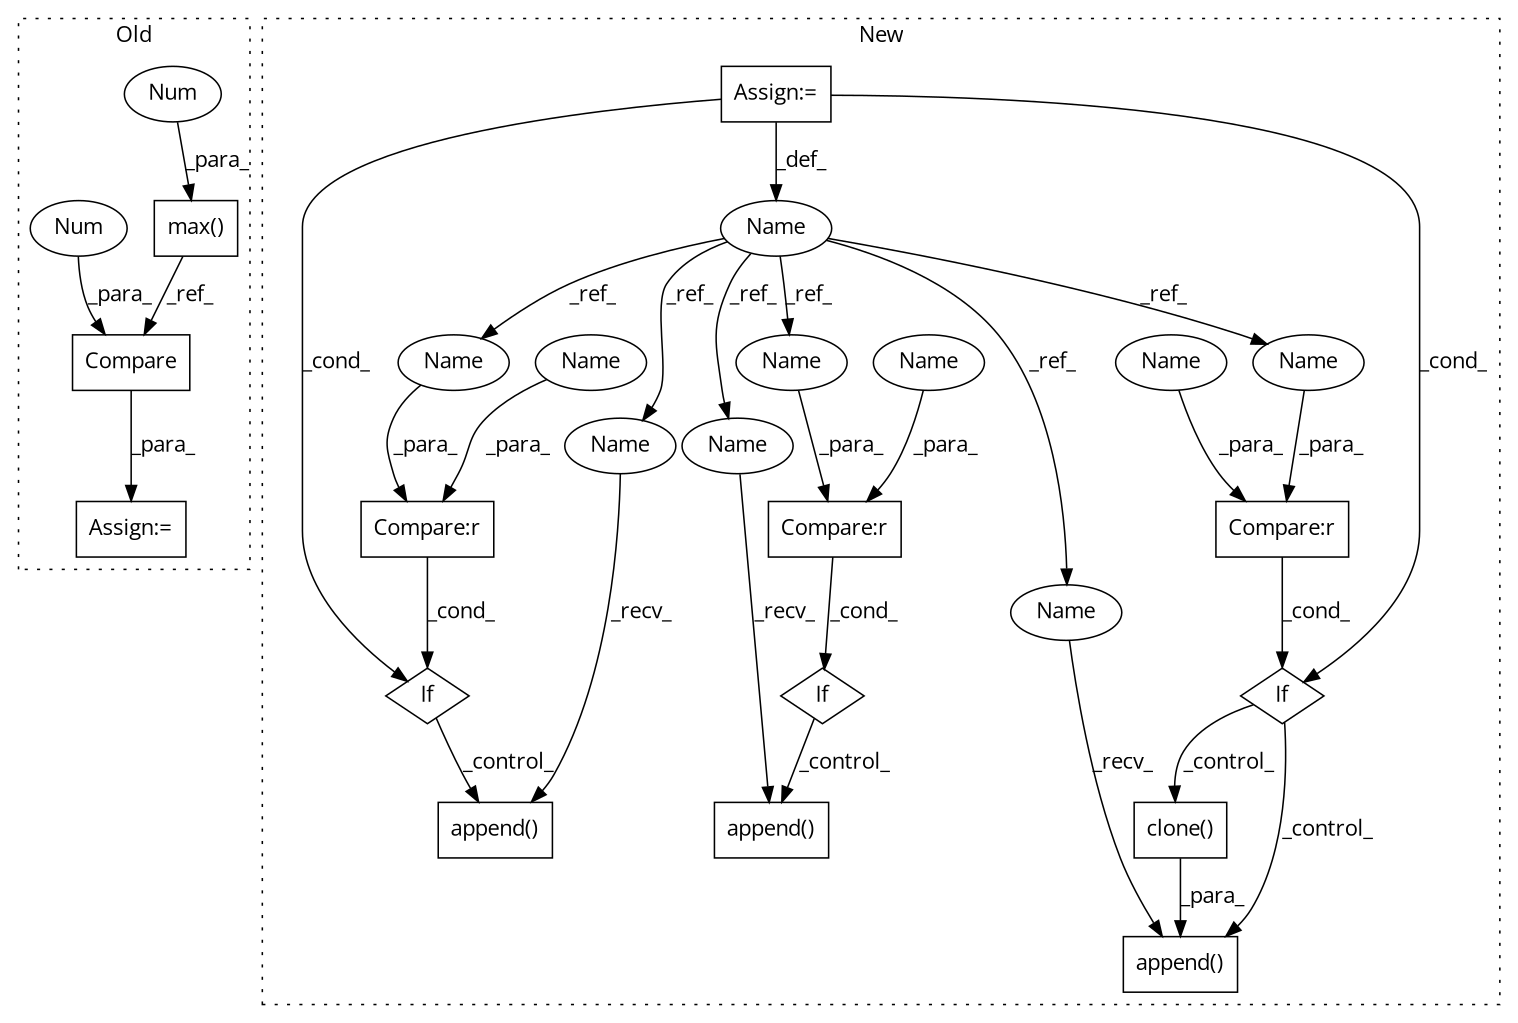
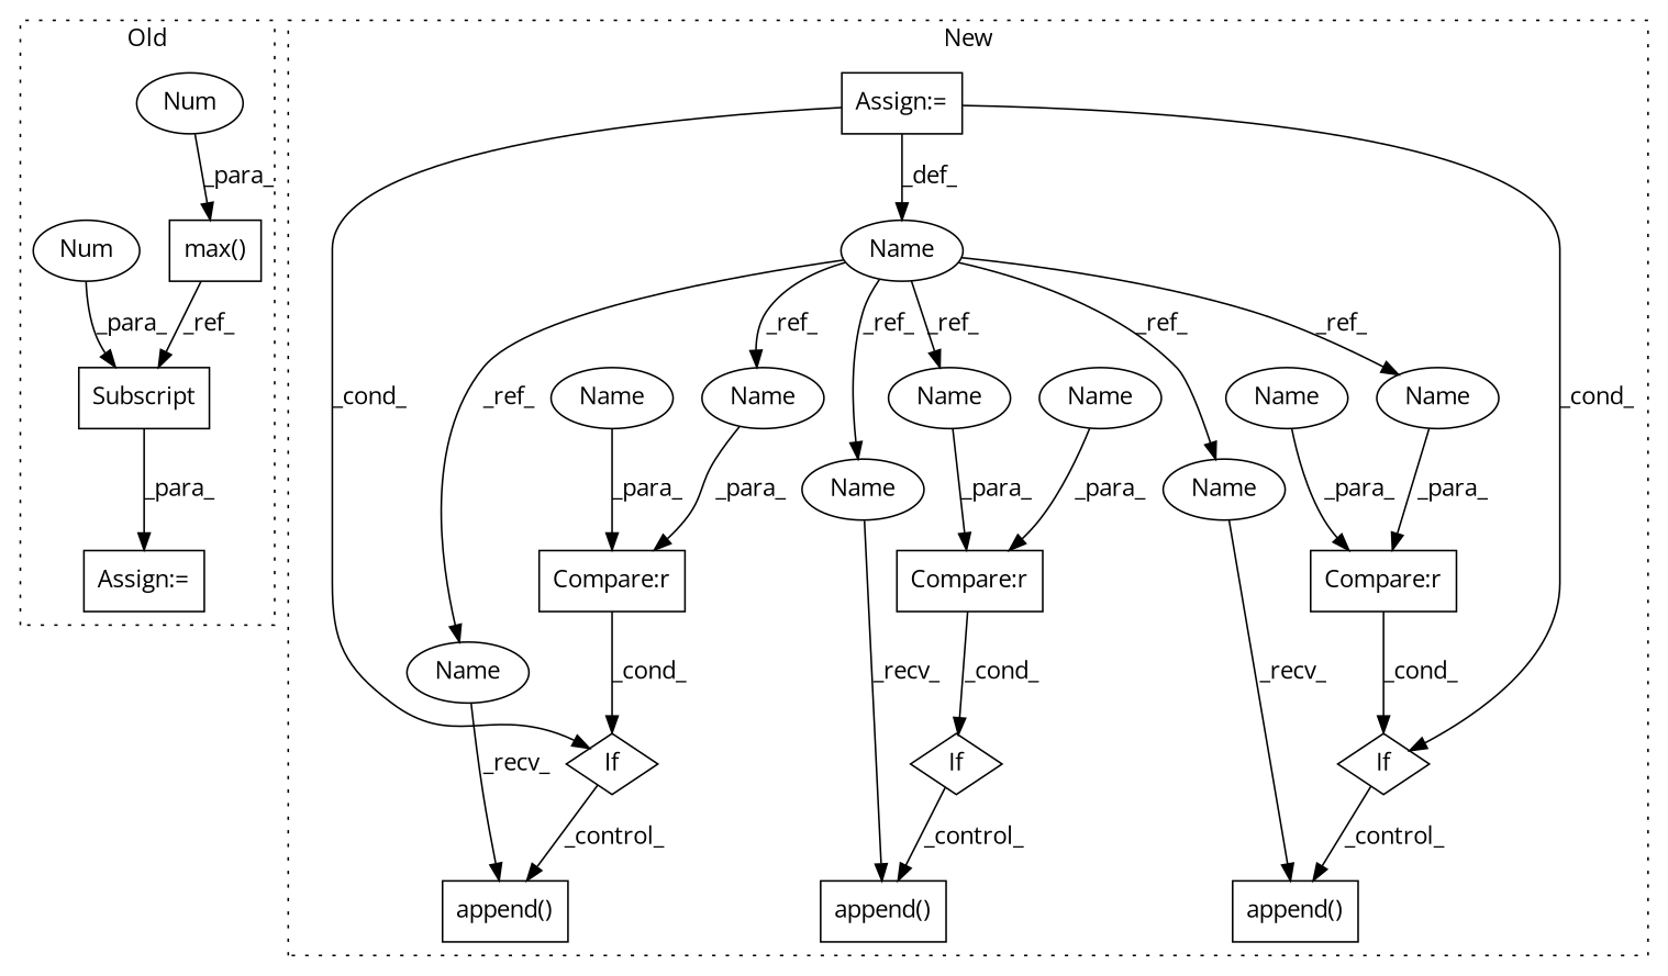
  digraph {
    fontname="Open Sans"
    node [a=87 fontname="Open Sans" l=7 s=14994 shape=ellipse]
    edge [fontname="Open Sans"]
    n1 [a=75 l="19,1" label="max()" s="16509,16530" shape=box]
    n2 [a=68 l=3 label="Assign:=" s=16506 shape=box]
    n3 [a=76 l=2 label=Num s=16528]
-   n4 [a=63 l="25,0" label=Compare s="16509,0" shape=box]
+   n4 [a=63 l="25,0" label=Subscript s="16509,0" shape=box]
    n5 [a=76 l=1 label=Num s=16532]
    n6 [a=75 l="15,1" label="append()" s="15031,15067" shape=box]
    n7 [a=96 l=3 label=If s=14991 shape=diamond]
    n8 [a=40 l=19 label="Compare:r" shape=box]
    n9 [label=Name s=13403]
    n10 [a=40 l=19 label="Compare:r" s=16208 shape=box]
    n11 [a=96 l=3 label=If s=16205 shape=diamond]
    n12 [a=40 l=19 label="Compare:r" s=17181 shape=box]
    n13 [a=96 l=3 label=If s=17178 shape=diamond]
    n14 [a=75 l="15,1" label="append()" s="16245,16281" shape=box]
    n15 [a=75 l="15,1" label="append()" s="17218,17254" shape=box]
    n16 [a=68 l=3 label="Assign:=" s=13410 shape=box]
-   n17 [a=75 l=21 label="clone()" s=17233 shape=box]
    n18 [l=4 label=Name s=17196]
    n19 [l=4 label=Name s=16223]
    n20 [l=4 label=Name s=15009]
    n21 [label=Name s=16245]
    n22 [label=Name s=15031]
    n23 [label=Name s=17181]
    n24 [label=Name s=17218]
    n25 [label=Name s=16208]
    n26 [label=Name]
    subgraph cluster_1 {
      label=Old
      style=dotted
      n1
      n2
      n3
      n4
      n5
    }
    subgraph cluster_2 {
      label=New
      style=dotted
      n6
      n7
      n8
      n9
      n10
      n11
      n12
      n13
      n14
      n15
      n16
-     n17
      n18
      n19
      n20
      n21
      n22
      n23
      n24
      n25
      n26
    }
    n1 -> n4 [label=_ref_]
    n3 -> n1 [label=_para_]
    n4 -> n2 [label=_para_]
    n5 -> n4 [label=_para_]
    n7 -> n6 [label=_control_]
    n8 -> n7 [label=_cond_]
    n9 -> n21 [label=_ref_]
    n9 -> n22 [label=_ref_]
    n9 -> n23 [label=_ref_]
    n9 -> n24 [label=_ref_]
    n9 -> n25 [label=_ref_]
    n9 -> n26 [label=_ref_]
    n10 -> n11 [label=_cond_]
    n11 -> n14 [label=_control_]
    n12 -> n13 [label=_cond_]
    n13 -> n15 [label=_control_]
-   n13 -> n17 [label=_control_]
    n16 -> n9 [label=_def_]
    n16 -> n11 [label=_cond_]
    n16 -> n13 [label=_cond_]
-   n17 -> n15 [label=_para_]
    n18 -> n12 [label=_para_]
    n19 -> n10 [label=_para_]
    n20 -> n8 [label=_para_]
    n21 -> n14 [label=_recv_]
    n22 -> n6 [label=_recv_]
    n23 -> n12 [label=_para_]
    n24 -> n15 [label=_recv_]
    n25 -> n10 [label=_para_]
    n26 -> n8 [label=_para_]
  }
